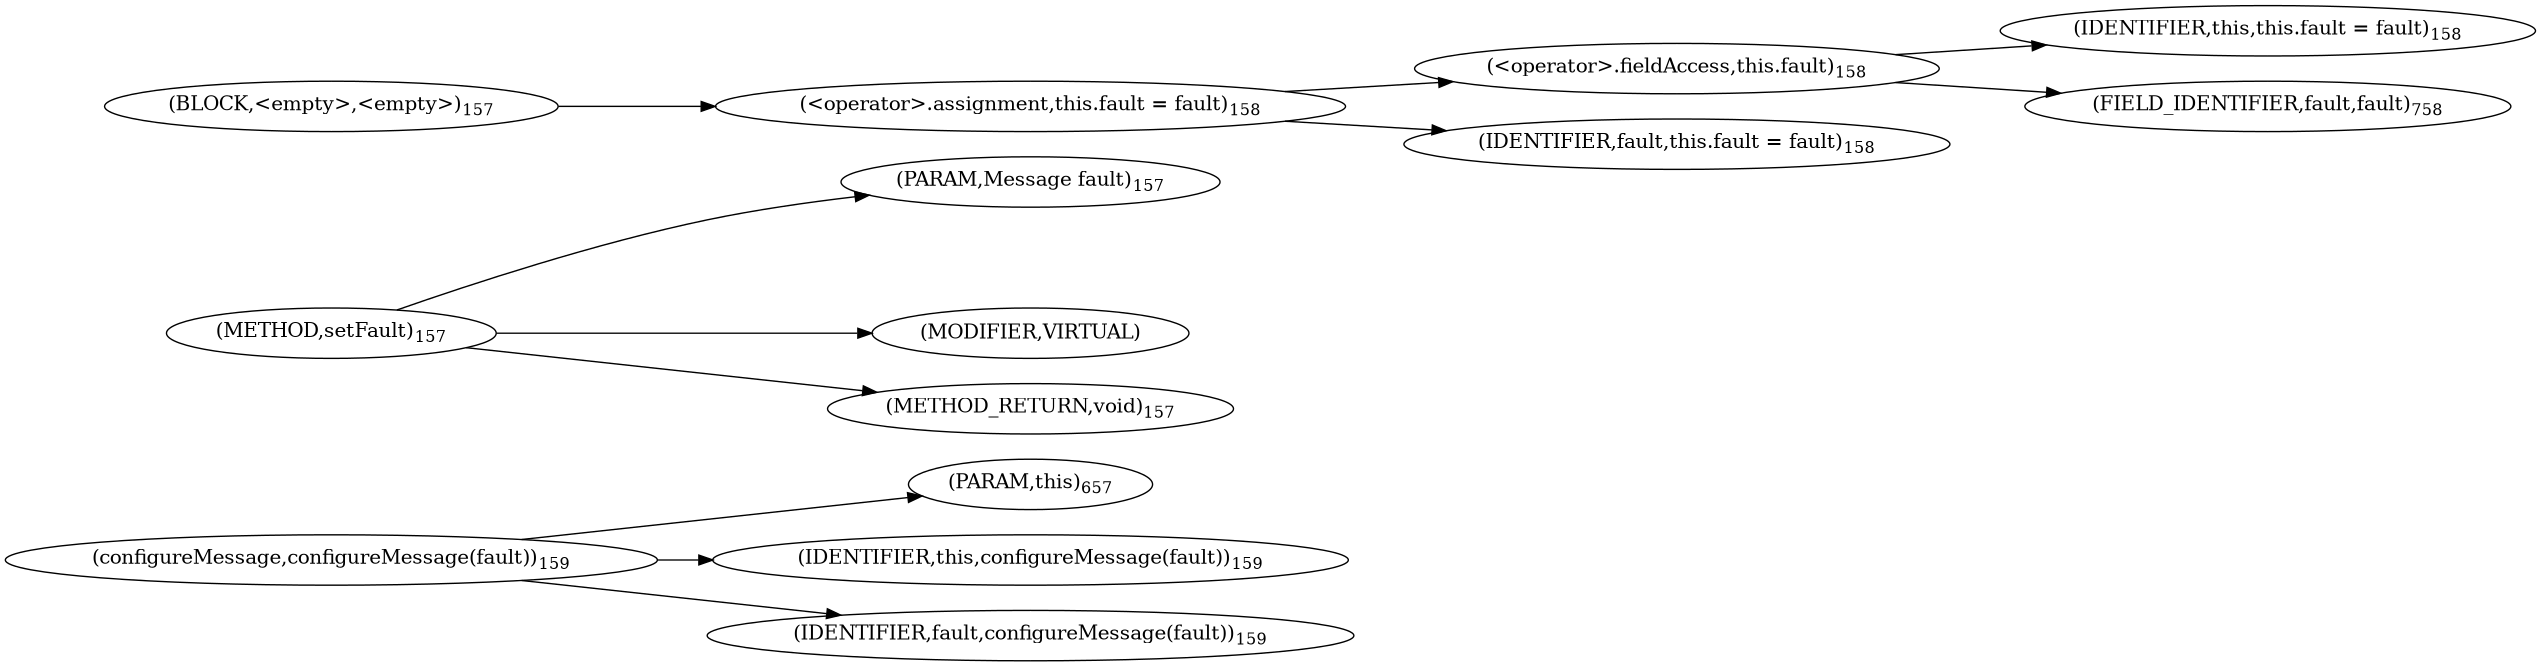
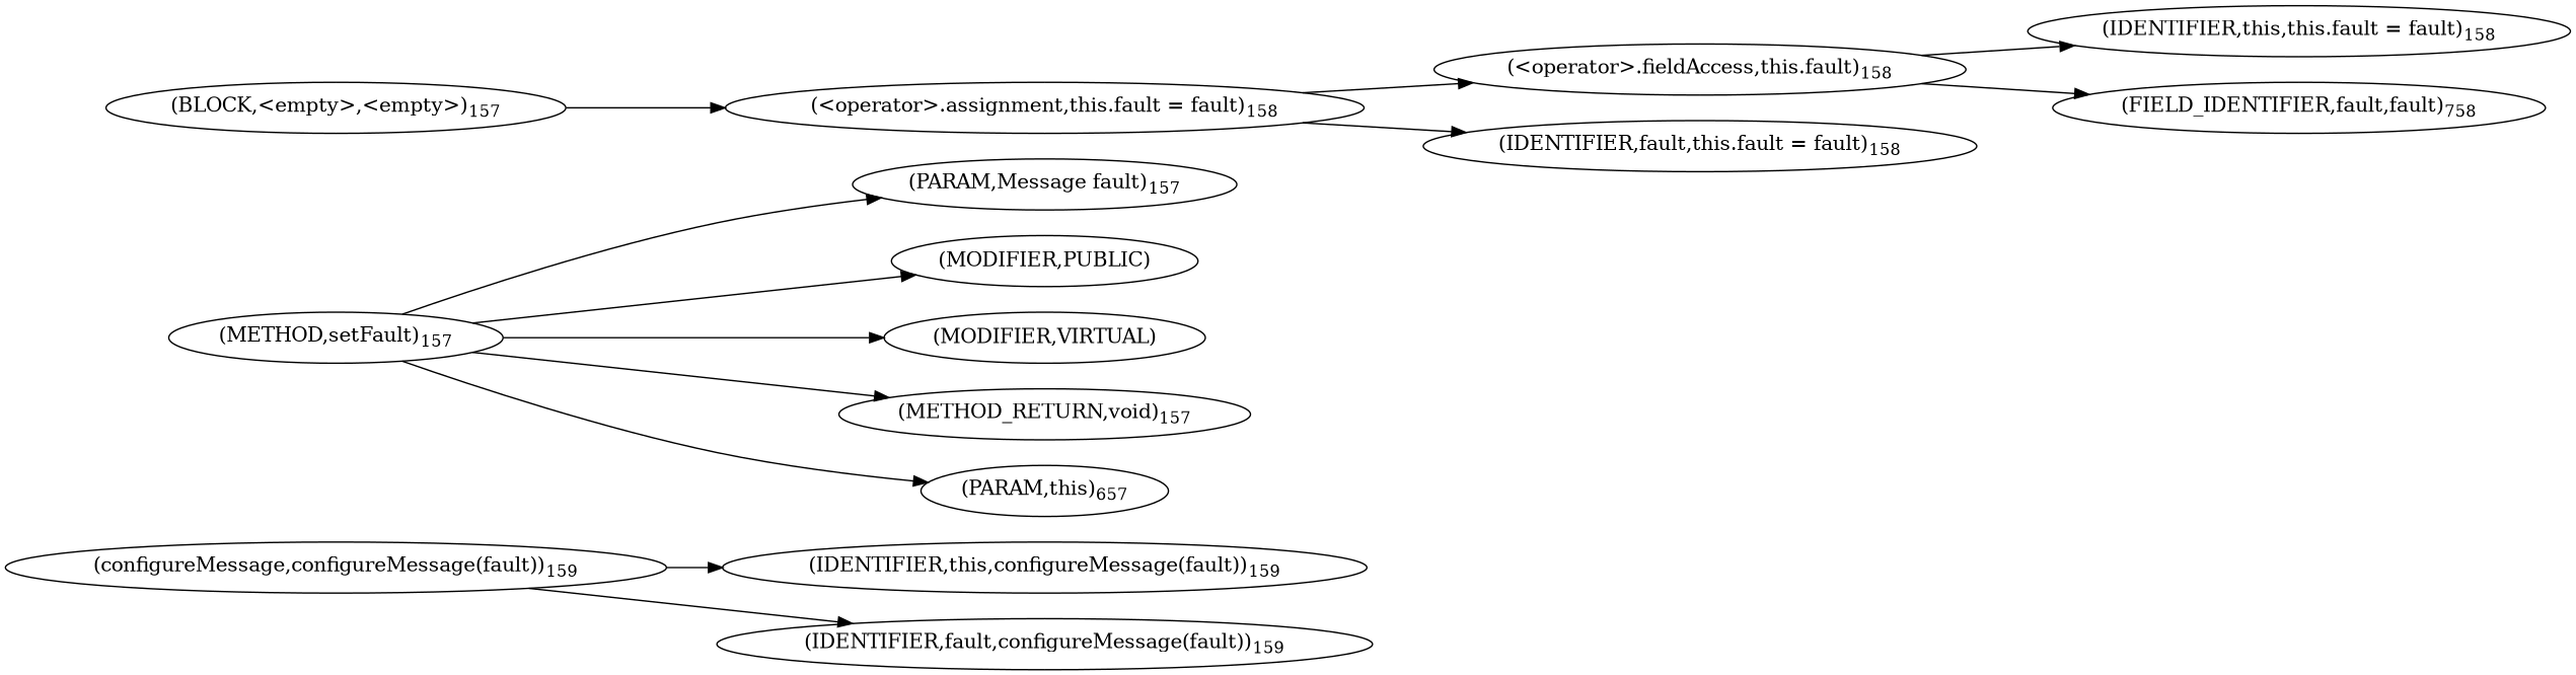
  digraph {
    rankdir=LR
    n1 [label=<(METHOD,setFault)<SUB>157</SUB>>]
    n2 [label=<(PARAM,this)<SUB>657</SUB>>]
    n3 [label=<(PARAM,Message fault)<SUB>157</SUB>>]
+   n4 [label=<(MODIFIER,PUBLIC)>]
    n5 [label=<(MODIFIER,VIRTUAL)>]
    n6 [label=<(METHOD_RETURN,void)<SUB>157</SUB>>]
    n7 [label=<(BLOCK,&lt;empty&gt;,&lt;empty&gt;)<SUB>157</SUB>>]
    n8 [label=<(&lt;operator&gt;.assignment,this.fault = fault)<SUB>158</SUB>>]
    n9 [label=<(&lt;operator&gt;.fieldAccess,this.fault)<SUB>158</SUB>>]
    n10 [label=<(IDENTIFIER,fault,this.fault = fault)<SUB>158</SUB>>]
    n11 [label=<(configureMessage,configureMessage(fault))<SUB>159</SUB>>]
    n12 [label=<(IDENTIFIER,this,configureMessage(fault))<SUB>159</SUB>>]
    n13 [label=<(IDENTIFIER,fault,configureMessage(fault))<SUB>159</SUB>>]
    n14 [label=<(IDENTIFIER,this,this.fault = fault)<SUB>158</SUB>>]
    n15 [label=<(FIELD_IDENTIFIER,fault,fault)<SUB>758</SUB>>]
-   n11 -> n2
+   n1 -> n2
    n1 -> n3
+   n1 -> n4
    n1 -> n5
    n1 -> n6
    n7 -> n8
    n8 -> n9
    n8 -> n10
    n9 -> n14
    n9 -> n15
    n11 -> n12
    n11 -> n13
  }
